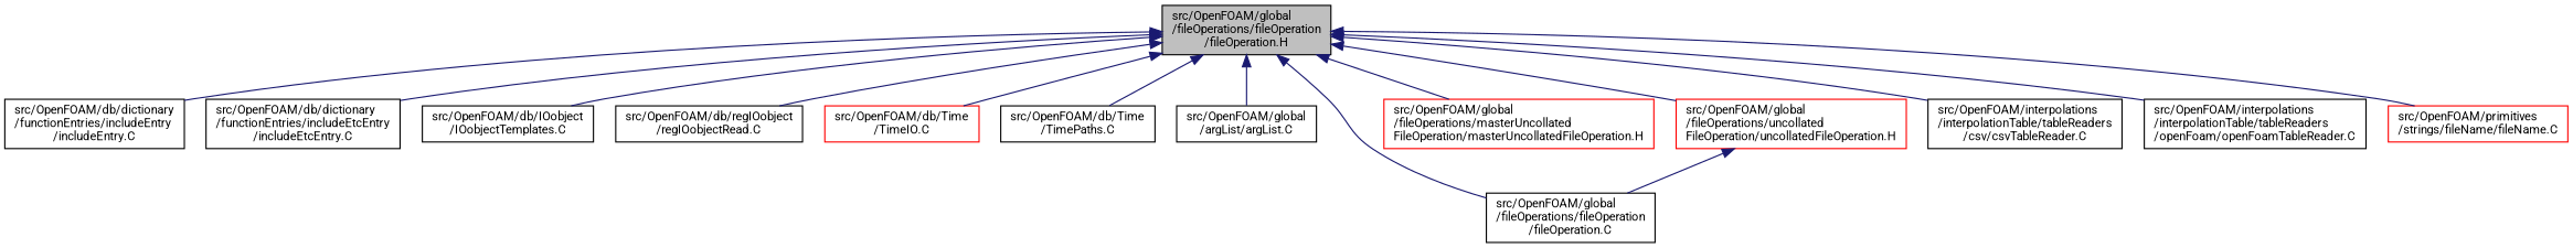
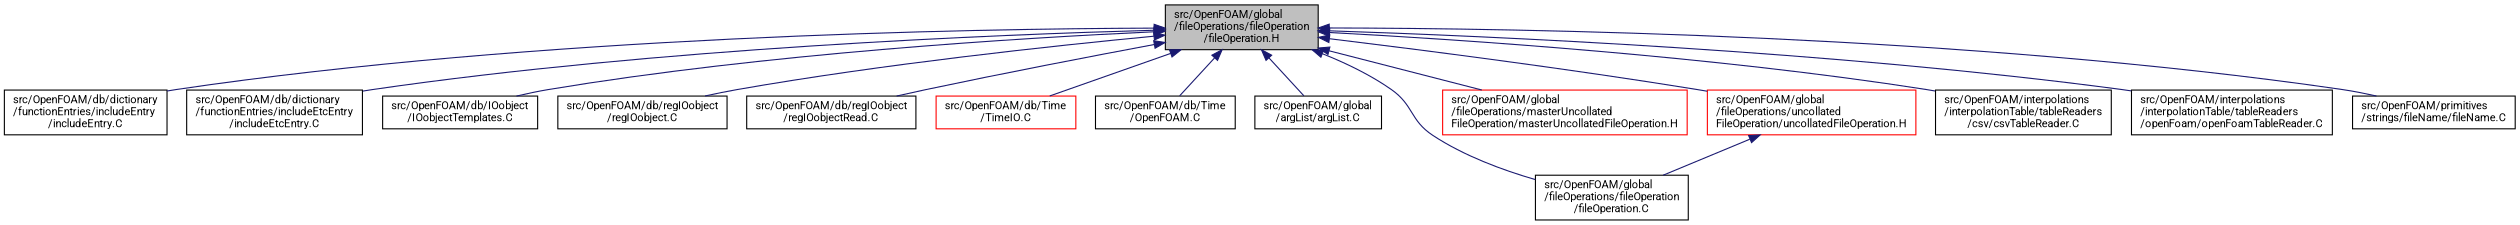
  digraph {
    fontname=Roboto
    node [color=black fontname=Roboto fontsize=10 shape=record]
    edge [color=midnightblue dir=back fontname=Roboto fontsize=10 labelfontname=Helvetica labelfontsize=10 style=solid]
    n1 [fillcolor=grey75 fontcolor=black height=0.2 label="src/OpenFOAM/global\l/fileOperations/fileOperation\l/fileOperation.H" style=filled width=0.4]
    n2 [height=0.2 label="src/OpenFOAM/db/dictionary\l/functionEntries/includeEntry\l/includeEntry.C" width=0.4]
    n3 [height=0.2 label="src/OpenFOAM/db/dictionary\l/functionEntries/includeEtcEntry\l/includeEtcEntry.C" width=0.4]
    n4 [height=0.2 label="src/OpenFOAM/db/IOobject\l/IOobjectTemplates.C" width=0.4]
+   n5 [height=0.2 label="src/OpenFOAM/db/regIOobject\l/regIOobject.C" width=0.4]
    n6 [height=0.2 label="src/OpenFOAM/db/regIOobject\l/regIOobjectRead.C" width=0.4]
    n7 [color=red height=0.2 label="src/OpenFOAM/db/Time\l/TimeIO.C" width=0.4]
-   n8 [height=0.2 label="src/OpenFOAM/db/Time\l/TimePaths.C" width=0.4]
+   n8 [height=0.2 label="src/OpenFOAM/db/Time\l/OpenFOAM.C" width=0.4]
    n9 [height=0.2 label="src/OpenFOAM/global\l/argList/argList.C" width=0.4]
    n10 [height=0.2 label="src/OpenFOAM/global\l/fileOperations/fileOperation\l/fileOperation.C" width=0.4]
    n11 [color=red height=0.2 label="src/OpenFOAM/global\l/fileOperations/masterUncollated\lFileOperation/masterUncollatedFileOperation.H" width=0.4]
    n12 [color=red height=0.2 label="src/OpenFOAM/global\l/fileOperations/uncollated\lFileOperation/uncollatedFileOperation.H" width=0.4]
    n13 [height=0.2 label="src/OpenFOAM/interpolations\l/interpolationTable/tableReaders\l/csv/csvTableReader.C" width=0.4]
    n14 [height=0.2 label="src/OpenFOAM/interpolations\l/interpolationTable/tableReaders\l/openFoam/openFoamTableReader.C" width=0.4]
-   n15 [color=red height=0.2 label="src/OpenFOAM/primitives\l/strings/fileName/fileName.C" width=0.4]
+   n15 [height=0.2 label="src/OpenFOAM/primitives\l/strings/fileName/fileName.C" width=0.4]
    n1 -> n2
    n1 -> n3
    n1 -> n4
+   n1 -> n5
    n1 -> n6
    n1 -> n7
    n1 -> n8
    n1 -> n9
    n1 -> n10
    n1 -> n11
    n1 -> n12
    n1 -> n13
    n1 -> n14
    n1 -> n15
    n12 -> n10
  }
